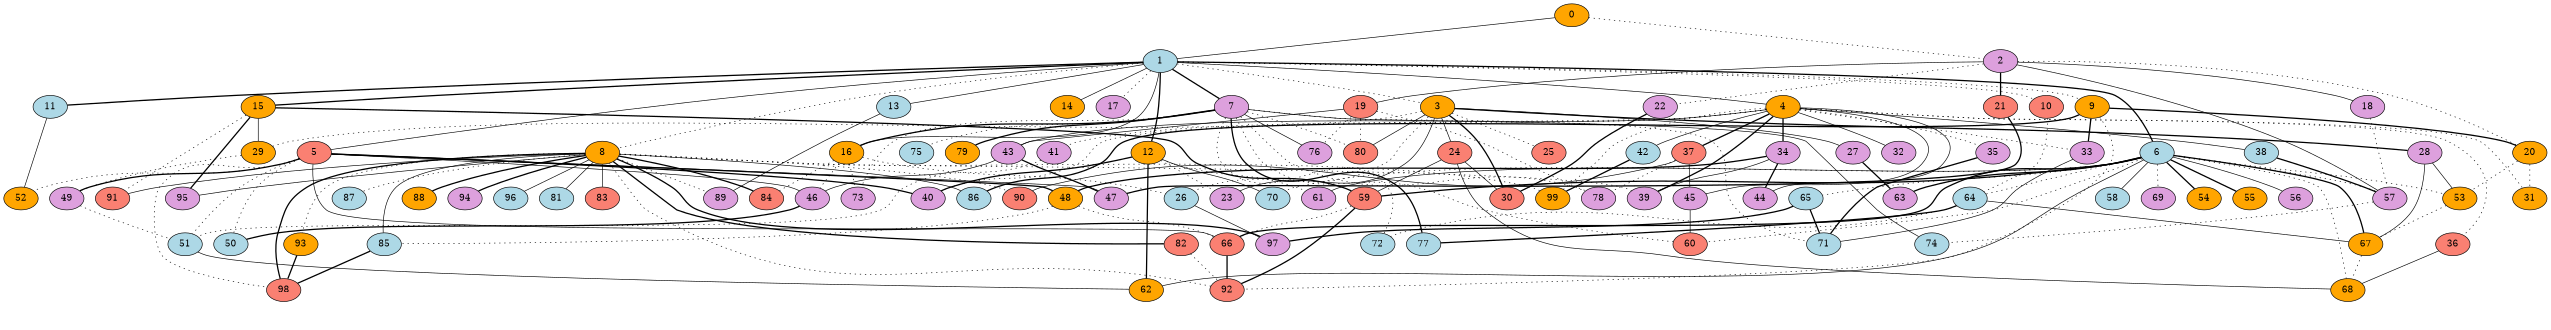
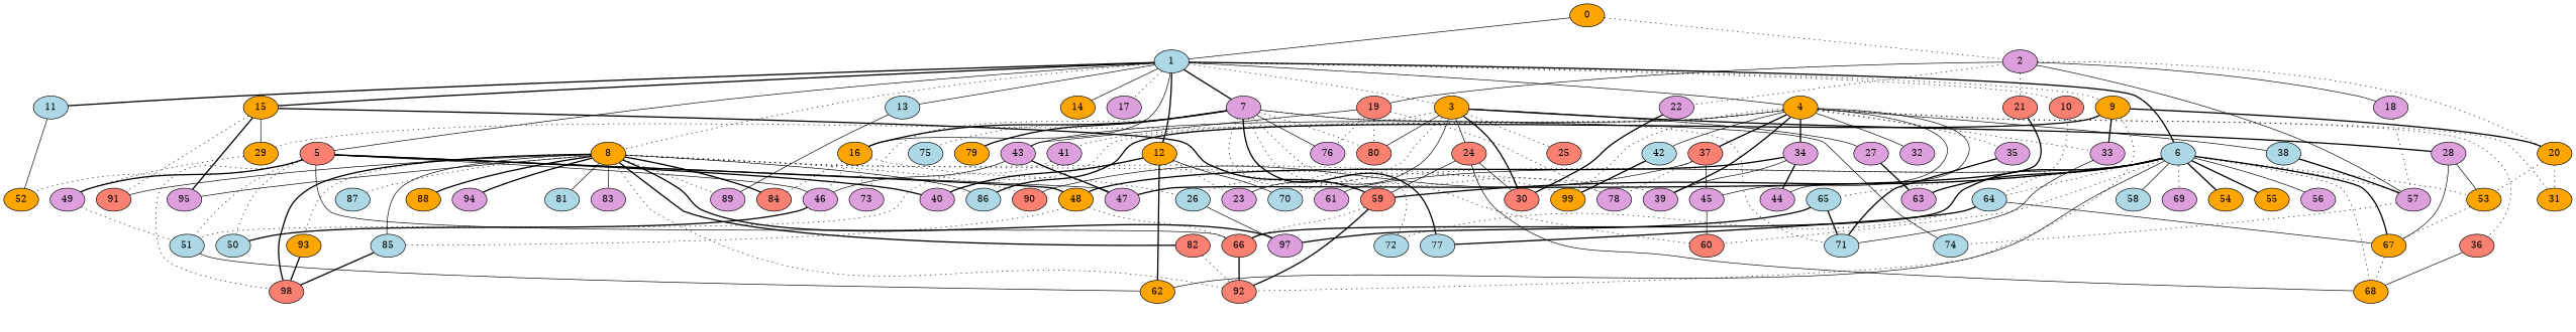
  graph {
    node [fillcolor=plum style=filled]
    edge [style=dotted]
    0 [fillcolor=orange]
    1 [fillcolor=lightblue]
    2
    3 [fillcolor=orange]
    4 [fillcolor=orange]
    5 [fillcolor=salmon]
    6 [fillcolor=lightblue]
    7
    8 [fillcolor=orange]
    9 [fillcolor=orange]
    10 [fillcolor=salmon]
    11 [fillcolor=lightblue]
    12 [fillcolor=orange]
    13 [fillcolor=lightblue]
    14 [fillcolor=orange]
    15 [fillcolor=orange]
    16 [fillcolor=orange]
    17
    18
    19 [fillcolor=salmon]
    20 [fillcolor=orange]
    21 [fillcolor=salmon]
    22
    57
    23
    24 [fillcolor=salmon]
    25 [fillcolor=salmon]
    26 [fillcolor=lightblue]
    27
    28
    29 [fillcolor=orange]
    30 [fillcolor=salmon]
    80 [fillcolor=salmon]
    32
    34
    35
    36 [fillcolor=salmon]
    37 [fillcolor=salmon]
    38 [fillcolor=lightblue]
    33
    40
    41
    42 [fillcolor=lightblue]
    39
    44
    45
    43
    31 [fillcolor=orange]
    99 [fillcolor=orange]
    46
    47
    48 [fillcolor=orange]
    49
    50 [fillcolor=lightblue]
    51 [fillcolor=lightblue]
    52 [fillcolor=orange]
    98 [fillcolor=salmon]
    66 [fillcolor=salmon]
    64 [fillcolor=lightblue]
    67 [fillcolor=orange]
    68 [fillcolor=orange]
    69
    70 [fillcolor=lightblue]
    65 [fillcolor=lightblue]
    53 [fillcolor=orange]
    54 [fillcolor=orange]
    55 [fillcolor=orange]
    56
    58 [fillcolor=lightblue]
    59 [fillcolor=salmon]
    60 [fillcolor=salmon]
    61
    62 [fillcolor=orange]
    63
    71 [fillcolor=lightblue]
    72 [fillcolor=lightblue]
    73
    74 [fillcolor=lightblue]
    75 [fillcolor=lightblue]
    76
    77 [fillcolor=lightblue]
    78
    79 [fillcolor=orange]
-   96 [fillcolor=lightblue]
    97
    81 [fillcolor=lightblue]
    82 [fillcolor=salmon]
-   83 [fillcolor=salmon]
+   83
    84 [fillcolor=salmon]
    85 [fillcolor=lightblue]
    86 [fillcolor=lightblue]
    87 [fillcolor=lightblue]
    88 [fillcolor=orange]
    89
    90 [fillcolor=salmon]
    91 [fillcolor=salmon]
    92 [fillcolor=salmon]
    93 [fillcolor=orange]
    94
    95
    0 -- 1 [style=solid]
    0 -- 2
    1 -- 3
    1 -- 4 [style=solid]
    1 -- 5 [style=solid]
    1 -- 6 [style=bold]
    1 -- 7 [style=bold]
    1 -- 8
    1 -- 9
    1 -- 10
    1 -- 11 [style=bold]
    1 -- 12 [style=bold]
    1 -- 13 [style=solid]
    1 -- 14 [style=solid]
    1 -- 15 [style=bold]
    1 -- 16 [style=solid]
    1 -- 17
    2 -- 18 [style=solid]
    2 -- 19 [style=solid]
    2 -- 20
-   2 -- 21 [style=bold]
+   2 -- 21
    2 -- 22
    2 -- 57 [style=solid]
    3 -- 23 [style=solid]
    3 -- 24 [style=solid]
    3 -- 25
    3 -- 26
    3 -- 27 [style=solid]
    3 -- 28 [style=bold]
    3 -- 29
    3 -- 30 [style=bold]
    3 -- 80 [style=solid]
    4 -- 32 [style=solid]
    4 -- 34 [style=bold]
    4 -- 35
    4 -- 36
    4 -- 37 [style=bold]
    4 -- 38 [style=solid]
    4 -- 33
    4 -- 40
    4 -- 41
    4 -- 42 [style=solid]
    4 -- 39 [style=bold]
    4 -- 44 [style=solid]
    4 -- 45 [style=solid]
    4 -- 43 [style=solid]
    4 -- 31
    4 -- 99
    5 -- 40 [style=bold]
    5 -- 46 [style=solid]
    5 -- 47 [style=solid]
    5 -- 48 [style=bold]
    5 -- 49 [style=bold]
    5 -- 50
    5 -- 51
    5 -- 52
    5 -- 98
    5 -- 66 [style=solid]
    6 -- 57
    6 -- 66 [style=bold]
    6 -- 64
    6 -- 67 [style=bold]
    6 -- 68
    6 -- 69
    6 -- 70
    6 -- 65
    6 -- 53
    6 -- 54 [style=bold]
    6 -- 55 [style=bold]
    6 -- 56 [style=solid]
    6 -- 58 [style=solid]
    6 -- 59 [style=bold]
    6 -- 60
    6 -- 61 [style=solid]
    6 -- 62 [style=solid]
    6 -- 63 [style=bold]
    7 -- 16 [style=bold]
    7 -- 80
    7 -- 60
    7 -- 71
    7 -- 72
    7 -- 73
    7 -- 74 [style=solid]
    7 -- 75
    7 -- 76 [style=solid]
    7 -- 77 [style=bold]
    7 -- 78
    7 -- 79 [style=bold]
    8 -- 39
    8 -- 99
    8 -- 98 [style=bold]
-   8 -- 96 [style=solid]
    8 -- 97 [style=bold]
    8 -- 81 [style=solid]
    8 -- 82 [style=bold]
    8 -- 83 [style=solid]
    8 -- 84 [style=bold]
    8 -- 85 [style=solid]
    8 -- 86 [style=solid]
    8 -- 87
    8 -- 88 [style=bold]
    8 -- 89
    8 -- 90
    8 -- 91 [style=solid]
    8 -- 92
    8 -- 93
    8 -- 94 [style=bold]
    8 -- 95 [style=solid]
    9 -- 20 [style=bold]
    9 -- 33 [style=bold]
    9 -- 86 [style=bold]
    9 -- 92
    10 -- 64
    11 -- 52 [style=solid]
    12 -- 23
    12 -- 40 [style=bold]
    12 -- 70 [style=solid]
    12 -- 61
    12 -- 62 [style=bold]
    13 -- 89 [style=solid]
    15 -- 29 [style=solid]
    15 -- 59 [style=bold]
    15 -- 91
    15 -- 95 [style=bold]
    16 -- 26
    16 -- 46
    16 -- 73
    16 -- 84
    18 -- 57
    19 -- 80
    19 -- 43 [style=solid]
    19 -- 76
    19 -- 78
    20 -- 31
    20 -- 53
    21 -- 47 [style=bold]
    22 -- 30 [style=bold]
    57 -- 74
    24 -- 30 [style=solid]
    24 -- 68 [style=solid]
    24 -- 59 [style=solid]
    26 -- 97 [style=solid]
    27 -- 63 [style=bold]
    28 -- 67 [style=solid]
    28 -- 53 [style=solid]
    29 -- 49
    34 -- 39 [style=solid]
    34 -- 44 [style=bold]
    34 -- 48 [style=bold]
    35 -- 71 [style=bold]
    36 -- 68 [style=solid]
    37 -- 45 [style=solid]
    37 -- 78
    37 -- 90 [style=solid]
    38 -- 57 [style=bold]
    33 -- 71 [style=solid]
    41 -- 51
    42 -- 99 [style=bold]
    45 -- 60 [style=solid]
    43 -- 46 [style=solid]
    43 -- 47 [style=bold]
    46 -- 50 [style=bold]
    48 -- 66
    48 -- 85
    49 -- 51
    51 -- 62 [style=solid]
    66 -- 92 [style=bold]
    64 -- 67 [style=solid]
    64 -- 72
    64 -- 77 [style=bold]
    67 -- 68
    65 -- 71 [style=bold]
    65 -- 97 [style=bold]
    53 -- 67
    59 -- 66
    59 -- 92 [style=bold]
    82 -- 92
    85 -- 98 [style=bold]
    93 -- 98 [style=bold]
  }
